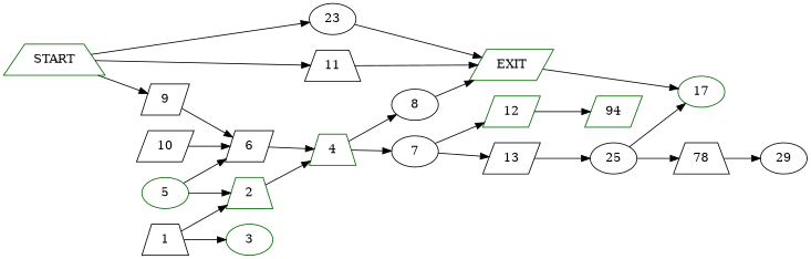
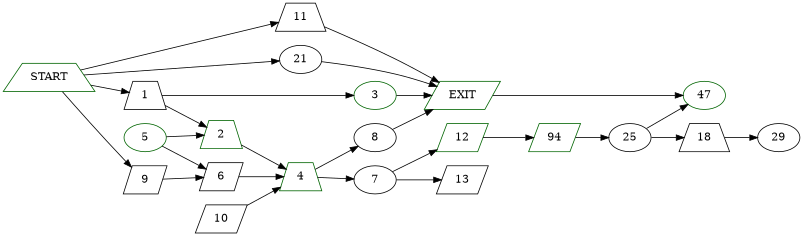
  digraph {
    rankdir=LR
    node [color=black shape=ellipse]
    n1 [color=darkgreen label=START shape=trapezium]
    1 [shape=trapezium]
    9 [shape=parallelogram]
    11 [shape=trapezium]
-   21 [label=23]
+   21
    2 [color=darkgreen shape=trapezium]
    3 [color=darkgreen]
    6 [shape=parallelogram]
    n9 [color=darkgreen label=EXIT shape=parallelogram]
-   17 [color=darkgreen]
+   17 [color=darkgreen label=47]
    4 [color=darkgreen shape=trapezium]
    7
    8
    5 [color=darkgreen]
    12 [color=darkgreen shape=parallelogram]
    13 [shape=parallelogram]
    n17 [color=darkgreen label=94 shape=parallelogram]
    10 [shape=parallelogram]
    n19 [label=25]
-   18 [shape=trapezium label=78]
+   18 [shape=trapezium]
    n21 [label=29]
+   n1 -> 1
    n1 -> 9
    n1 -> 11
    n1 -> 21
    1 -> 2
    1 -> 3
    9 -> 6
    11 -> n9
    21 -> n9
    2 -> 4
+   3 -> n9
    6 -> 4
    n9 -> 17
    4 -> 7
    4 -> 8
    7 -> 12
    7 -> 13
    8 -> n9
    5 -> 2
    5 -> 6
    12 -> n17
-   13 -> n19
-   10 -> 6
+   n17 -> n19
+   10 -> 4
    n19 -> 17
    n19 -> 18
    18 -> n21
  }
